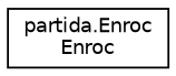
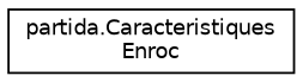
  digraph {
    rankdir=TB
-   n1 [color=black fillcolor=white fontname=Helvetica fontsize=10 height=0.2 label="partida.Enroc\lEnroc" shape=record style=filled width=0.4]
+   n1 [color=black fillcolor=white fontname=Helvetica fontsize=10 height=0.2 label="partida.Caracteristiques\lEnroc" shape=record style=filled width=0.4]
  }
